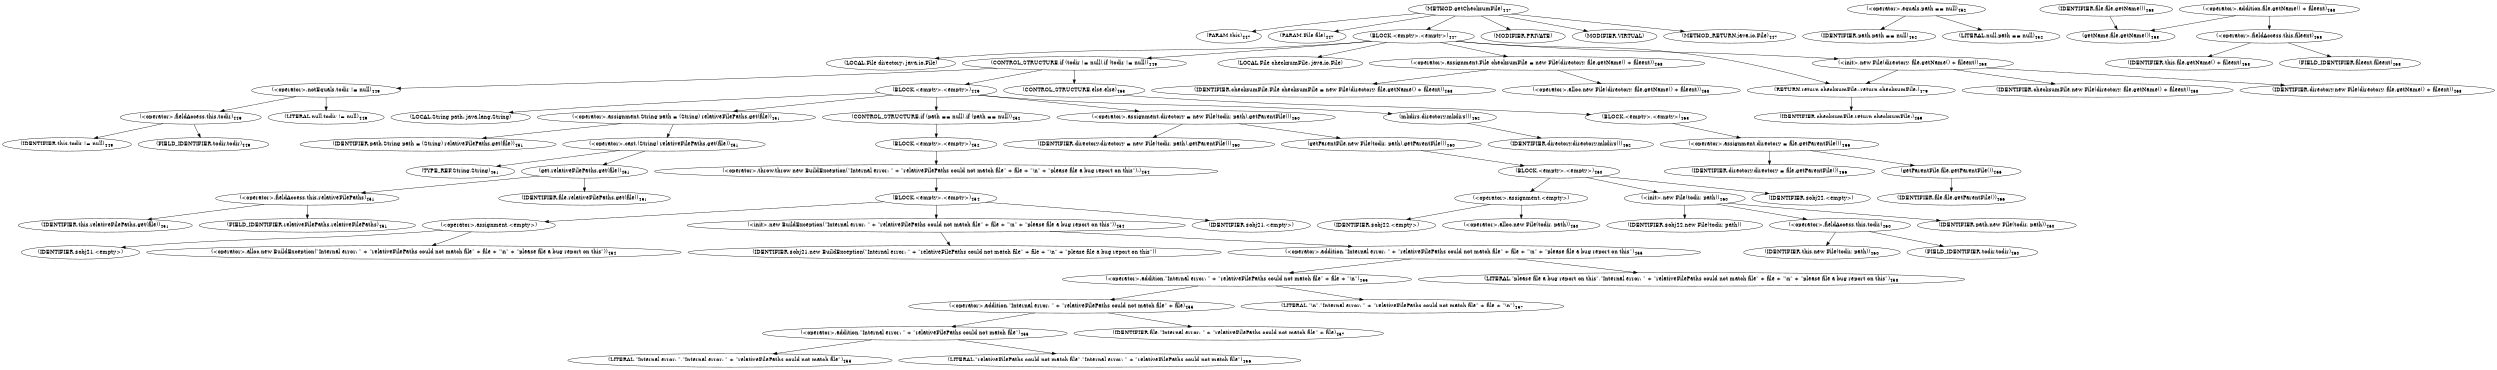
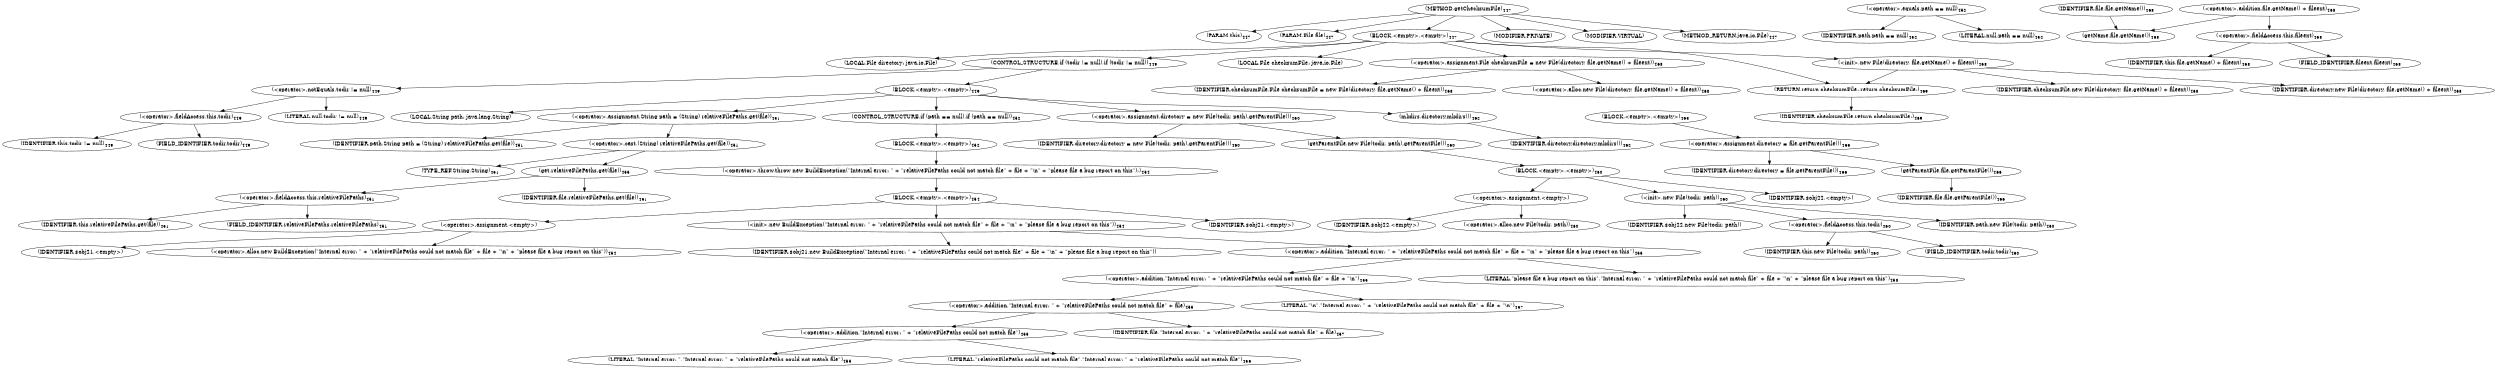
  digraph {
    n1 [label=<(METHOD,getChecksumFile)<SUB>447</SUB>>]
    n2 [label=<(PARAM,this)<SUB>447</SUB>>]
    n3 [label=<(PARAM,File file)<SUB>447</SUB>>]
    n4 [label=<(BLOCK,&lt;empty&gt;,&lt;empty&gt;)<SUB>447</SUB>>]
    n5 [label=<(MODIFIER,PRIVATE)>]
    n6 [label=<(MODIFIER,VIRTUAL)>]
    n7 [label=<(METHOD_RETURN,java.io.File)<SUB>447</SUB>>]
    n8 [label=<(LOCAL,File directory: java.io.File)>]
    n9 [label=<(CONTROL_STRUCTURE,if (todir != null),if (todir != null))<SUB>449</SUB>>]
    n10 [label=<(LOCAL,File checksumFile: java.io.File)>]
    n11 [label=<(&lt;operator&gt;.assignment,File checksumFile = new File(directory, file.getName() + fileext))<SUB>468</SUB>>]
    n12 [label=<(&lt;init&gt;,new File(directory, file.getName() + fileext))<SUB>468</SUB>>]
-   n13 [label=<(RETURN,return checksumFile;,return checksumFile;)<SUB>479</SUB>>]
+   n13 [label=<(RETURN,return checksumFile;,return checksumFile;)<SUB>469</SUB>>]
    n14 [label=<(&lt;operator&gt;.notEquals,todir != null)<SUB>449</SUB>>]
    n15 [label=<(BLOCK,&lt;empty&gt;,&lt;empty&gt;)<SUB>449</SUB>>]
-   n16 [label=<(CONTROL_STRUCTURE,else,else)<SUB>463</SUB>>]
    n17 [label=<(IDENTIFIER,checksumFile,File checksumFile = new File(directory, file.getName() + fileext))<SUB>468</SUB>>]
    n18 [label=<(&lt;operator&gt;.alloc,new File(directory, file.getName() + fileext))<SUB>468</SUB>>]
    n19 [label=<(IDENTIFIER,checksumFile,new File(directory, file.getName() + fileext))<SUB>468</SUB>>]
    n20 [label=<(IDENTIFIER,directory,new File(directory, file.getName() + fileext))<SUB>468</SUB>>]
    n21 [label=<(IDENTIFIER,checksumFile,return checksumFile;)<SUB>469</SUB>>]
    n22 [label=<(&lt;operator&gt;.fieldAccess,this.todir)<SUB>449</SUB>>]
    n23 [label=<(LITERAL,null,todir != null)<SUB>449</SUB>>]
    n24 [label=<(LOCAL,String path: java.lang.String)>]
    n25 [label=<(&lt;operator&gt;.assignment,String path = (String) relativeFilePaths.get(file))<SUB>451</SUB>>]
    n26 [label=<(CONTROL_STRUCTURE,if (path == null),if (path == null))<SUB>452</SUB>>]
    n27 [label=<(&lt;operator&gt;.assignment,directory = new File(todir, path).getParentFile())<SUB>460</SUB>>]
    n28 [label=<(mkdirs,directory.mkdirs())<SUB>462</SUB>>]
    n29 [label=<(BLOCK,&lt;empty&gt;,&lt;empty&gt;)<SUB>463</SUB>>]
    n30 [label=<(IDENTIFIER,this,todir != null)<SUB>449</SUB>>]
    n31 [label=<(FIELD_IDENTIFIER,todir,todir)<SUB>449</SUB>>]
    n32 [label=<(IDENTIFIER,path,String path = (String) relativeFilePaths.get(file))<SUB>451</SUB>>]
    n33 [label=<(&lt;operator&gt;.cast,(String) relativeFilePaths.get(file))<SUB>451</SUB>>]
    n34 [label=<(BLOCK,&lt;empty&gt;,&lt;empty&gt;)<SUB>452</SUB>>]
    n35 [label=<(IDENTIFIER,directory,directory = new File(todir, path).getParentFile())<SUB>460</SUB>>]
    n36 [label=<(getParentFile,new File(todir, path).getParentFile())<SUB>460</SUB>>]
    n37 [label=<(IDENTIFIER,directory,directory.mkdirs())<SUB>462</SUB>>]
    n38 [label=<(TYPE_REF,String,String)<SUB>451</SUB>>]
-   n39 [label=<(get,relativeFilePaths.get(file))<SUB>451</SUB>>]
+   n39 [label=<(get,relativeFilePaths.get(file))<SUB>455</SUB>>]
    n40 [label=<(&lt;operator&gt;.fieldAccess,this.relativeFilePaths)<SUB>451</SUB>>]
    n41 [label=<(IDENTIFIER,file,relativeFilePaths.get(file))<SUB>451</SUB>>]
    n42 [label=<(IDENTIFIER,this,relativeFilePaths.get(file))<SUB>451</SUB>>]
    n43 [label=<(FIELD_IDENTIFIER,relativeFilePaths,relativeFilePaths)<SUB>451</SUB>>]
    n44 [label=<(&lt;operator&gt;.equals,path == null)<SUB>452</SUB>>]
    n45 [label=<(IDENTIFIER,path,path == null)<SUB>452</SUB>>]
    n46 [label=<(LITERAL,null,path == null)<SUB>452</SUB>>]
    n47 [label=<(&lt;operator&gt;.throw,throw new BuildException(&quot;Internal error: &quot; + &quot;relativeFilePaths could not match file&quot; + file + &quot;\n&quot; + &quot;please file a bug report on this&quot;);)<SUB>454</SUB>>]
    n48 [label=<(BLOCK,&lt;empty&gt;,&lt;empty&gt;)<SUB>454</SUB>>]
    n49 [label=<(&lt;operator&gt;.assignment,&lt;empty&gt;)>]
    n50 [label=<(&lt;init&gt;,new BuildException(&quot;Internal error: &quot; + &quot;relativeFilePaths could not match file&quot; + file + &quot;\n&quot; + &quot;please file a bug report on this&quot;))<SUB>454</SUB>>]
    n51 [label=<(IDENTIFIER,$obj21,&lt;empty&gt;)>]
    n52 [label=<(IDENTIFIER,$obj21,&lt;empty&gt;)>]
    n53 [label=<(&lt;operator&gt;.alloc,new BuildException(&quot;Internal error: &quot; + &quot;relativeFilePaths could not match file&quot; + file + &quot;\n&quot; + &quot;please file a bug report on this&quot;))<SUB>454</SUB>>]
    n54 [label=<(IDENTIFIER,$obj21,new BuildException(&quot;Internal error: &quot; + &quot;relativeFilePaths could not match file&quot; + file + &quot;\n&quot; + &quot;please file a bug report on this&quot;))>]
    n55 [label=<(&lt;operator&gt;.addition,&quot;Internal error: &quot; + &quot;relativeFilePaths could not match file&quot; + file + &quot;\n&quot; + &quot;please file a bug report on this&quot;)<SUB>455</SUB>>]
    n56 [label=<(&lt;operator&gt;.addition,&quot;Internal error: &quot; + &quot;relativeFilePaths could not match file&quot; + file + &quot;\n&quot;)<SUB>455</SUB>>]
    n57 [label=<(LITERAL,&quot;please file a bug report on this&quot;,&quot;Internal error: &quot; + &quot;relativeFilePaths could not match file&quot; + file + &quot;\n&quot; + &quot;please file a bug report on this&quot;)<SUB>458</SUB>>]
    n58 [label=<(&lt;operator&gt;.addition,&quot;Internal error: &quot; + &quot;relativeFilePaths could not match file&quot; + file)<SUB>455</SUB>>]
    n59 [label=<(LITERAL,&quot;\n&quot;,&quot;Internal error: &quot; + &quot;relativeFilePaths could not match file&quot; + file + &quot;\n&quot;)<SUB>457</SUB>>]
    n60 [label=<(&lt;operator&gt;.addition,&quot;Internal error: &quot; + &quot;relativeFilePaths could not match file&quot;)<SUB>455</SUB>>]
    n61 [label=<(IDENTIFIER,file,&quot;Internal error: &quot; + &quot;relativeFilePaths could not match file&quot; + file)<SUB>457</SUB>>]
    n62 [label=<(LITERAL,&quot;Internal error: &quot;,&quot;Internal error: &quot; + &quot;relativeFilePaths could not match file&quot;)<SUB>455</SUB>>]
    n63 [label=<(LITERAL,&quot;relativeFilePaths could not match file&quot;,&quot;Internal error: &quot; + &quot;relativeFilePaths could not match file&quot;)<SUB>456</SUB>>]
    n64 [label=<(BLOCK,&lt;empty&gt;,&lt;empty&gt;)<SUB>460</SUB>>]
    n65 [label=<(&lt;operator&gt;.assignment,&lt;empty&gt;)>]
    n66 [label=<(&lt;init&gt;,new File(todir, path))<SUB>460</SUB>>]
    n67 [label=<(IDENTIFIER,$obj22,&lt;empty&gt;)>]
    n68 [label=<(IDENTIFIER,$obj22,&lt;empty&gt;)>]
    n69 [label=<(&lt;operator&gt;.alloc,new File(todir, path))<SUB>460</SUB>>]
    n70 [label=<(IDENTIFIER,$obj22,new File(todir, path))>]
    n71 [label=<(&lt;operator&gt;.fieldAccess,this.todir)<SUB>460</SUB>>]
    n72 [label=<(IDENTIFIER,path,new File(todir, path))<SUB>460</SUB>>]
    n73 [label=<(IDENTIFIER,this,new File(todir, path))<SUB>460</SUB>>]
    n74 [label=<(FIELD_IDENTIFIER,todir,todir)<SUB>460</SUB>>]
    n75 [label=<(&lt;operator&gt;.assignment,directory = file.getParentFile())<SUB>466</SUB>>]
    n76 [label=<(IDENTIFIER,directory,directory = file.getParentFile())<SUB>466</SUB>>]
    n77 [label=<(getParentFile,file.getParentFile())<SUB>466</SUB>>]
    n78 [label=<(IDENTIFIER,file,file.getParentFile())<SUB>466</SUB>>]
    n79 [label=<(&lt;operator&gt;.addition,file.getName() + fileext)<SUB>468</SUB>>]
    n80 [label=<(getName,file.getName())<SUB>468</SUB>>]
    n81 [label=<(&lt;operator&gt;.fieldAccess,this.fileext)<SUB>468</SUB>>]
    n82 [label=<(IDENTIFIER,this,file.getName() + fileext)<SUB>468</SUB>>]
    n83 [label=<(FIELD_IDENTIFIER,fileext,fileext)<SUB>468</SUB>>]
    n84 [label=<(IDENTIFIER,file,file.getName())<SUB>468</SUB>>]
    n1 -> n2
    n1 -> n3
    n1 -> n4
    n1 -> n5
    n1 -> n6
    n1 -> n7
    n4 -> n8
    n4 -> n9
    n4 -> n10
    n4 -> n11
    n4 -> n12
    n4 -> n13
    n9 -> n14
    n9 -> n15
-   n9 -> n16
    n11 -> n17
    n11 -> n18
    n12 -> n13
    n12 -> n19
    n12 -> n20
    n13 -> n21
    n14 -> n22
    n14 -> n23
    n15 -> n24
    n15 -> n25
    n15 -> n26
    n15 -> n27
    n15 -> n28
-   n16 -> n29
    n22 -> n30
    n22 -> n31
    n25 -> n32
    n25 -> n33
    n26 -> n34
    n27 -> n35
    n27 -> n36
    n28 -> n37
    n29 -> n75
    n33 -> n38
    n33 -> n39
    n34 -> n47
    n36 -> n64
    n39 -> n40
    n39 -> n41
    n40 -> n42
    n40 -> n43
    n44 -> n45
    n44 -> n46
    n47 -> n48
    n48 -> n49
    n48 -> n50
    n48 -> n51
    n49 -> n52
    n49 -> n53
    n50 -> n54
    n50 -> n55
    n55 -> n56
    n55 -> n57
    n56 -> n58
    n56 -> n59
    n58 -> n60
    n58 -> n61
    n60 -> n62
    n60 -> n63
    n64 -> n65
    n64 -> n66
    n64 -> n67
    n65 -> n68
    n65 -> n69
    n66 -> n70
    n66 -> n71
    n66 -> n72
    n71 -> n73
    n71 -> n74
    n75 -> n76
    n75 -> n77
    n77 -> n78
    n79 -> n80
    n79 -> n81
    n81 -> n82
    n81 -> n83
    n84 -> n80
  }
